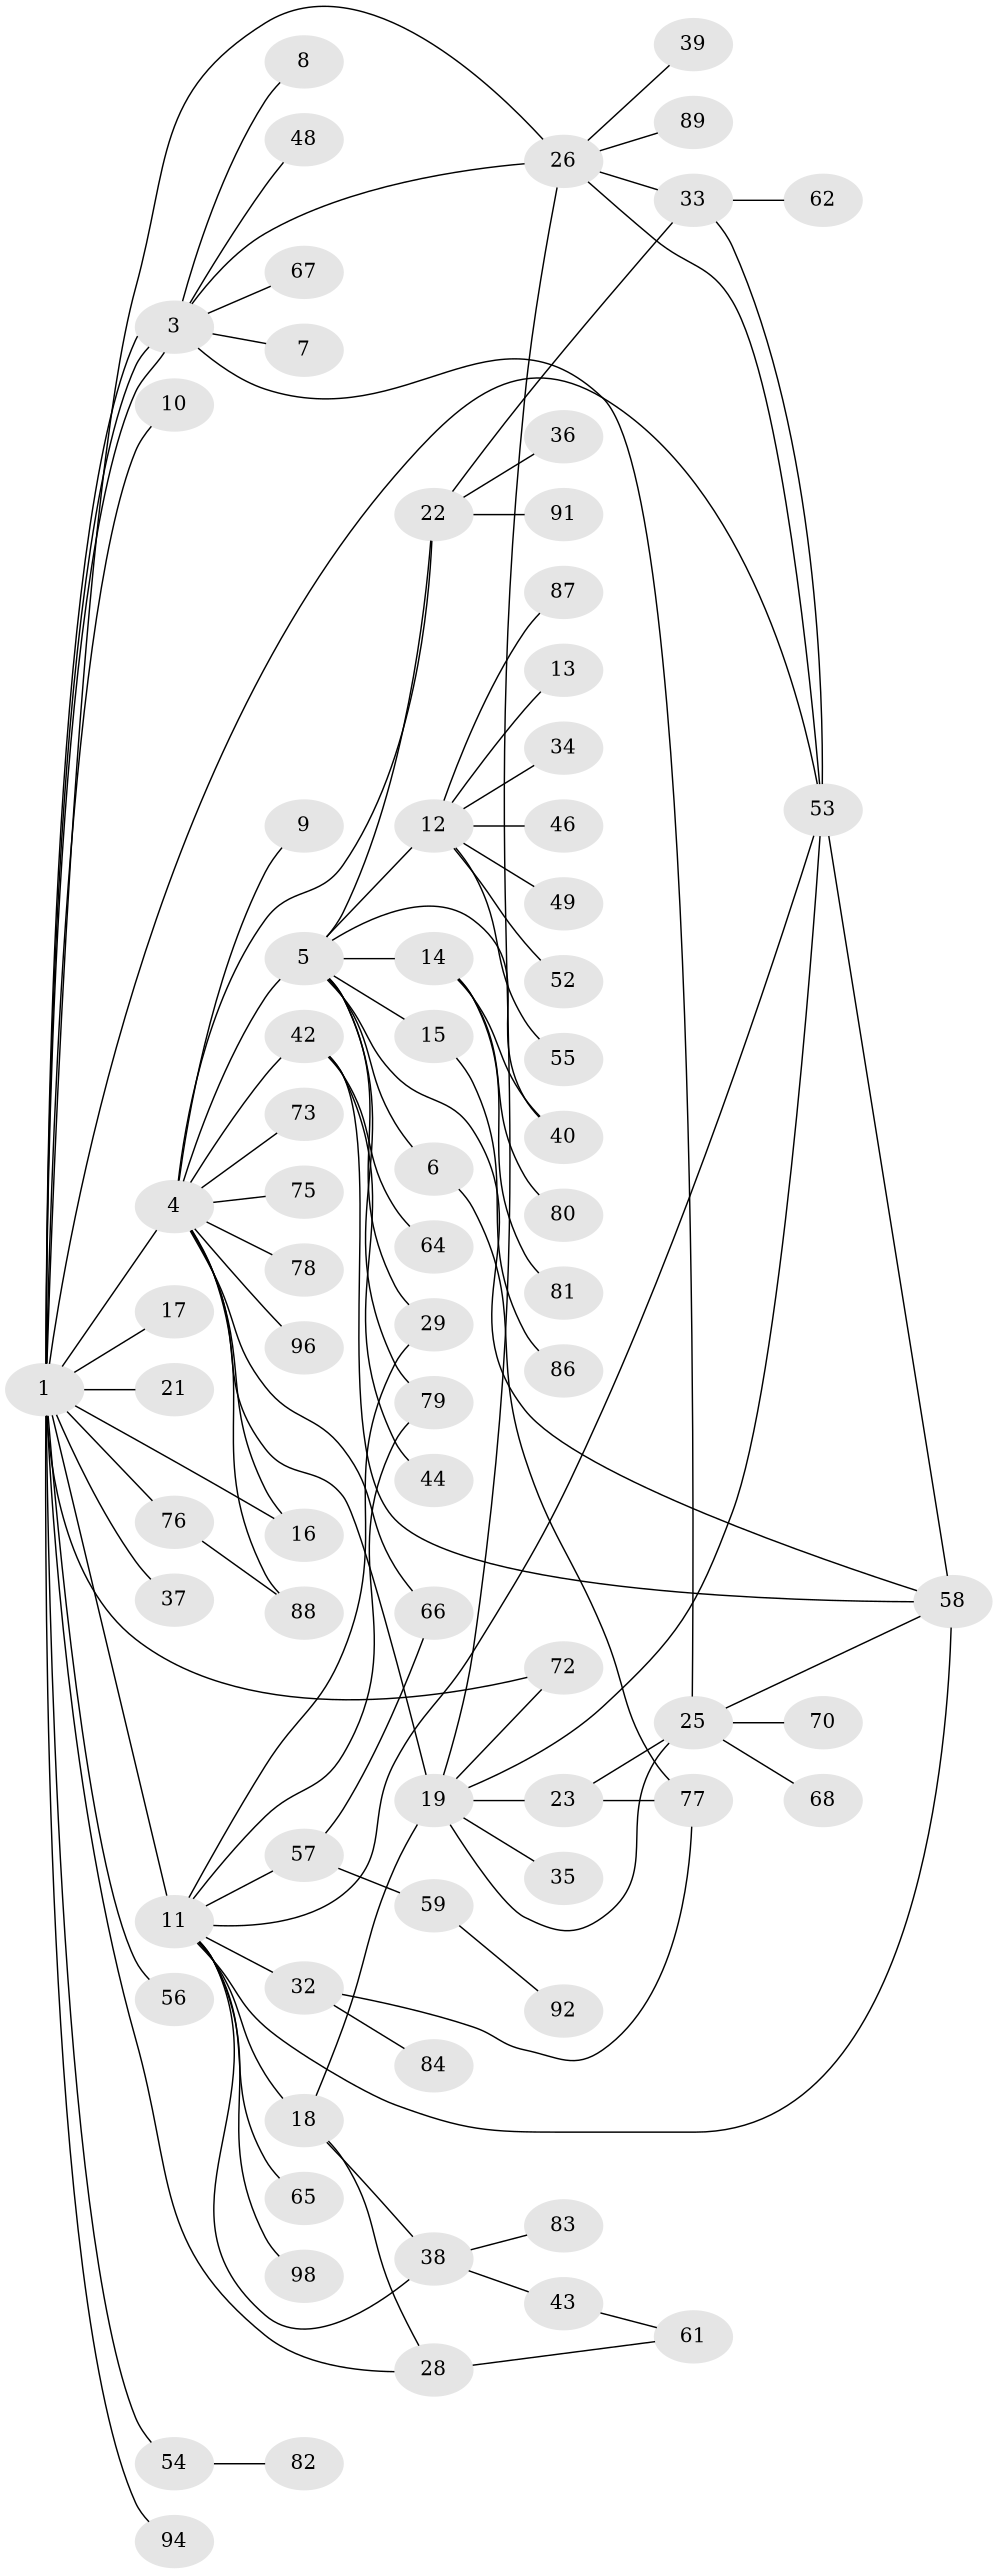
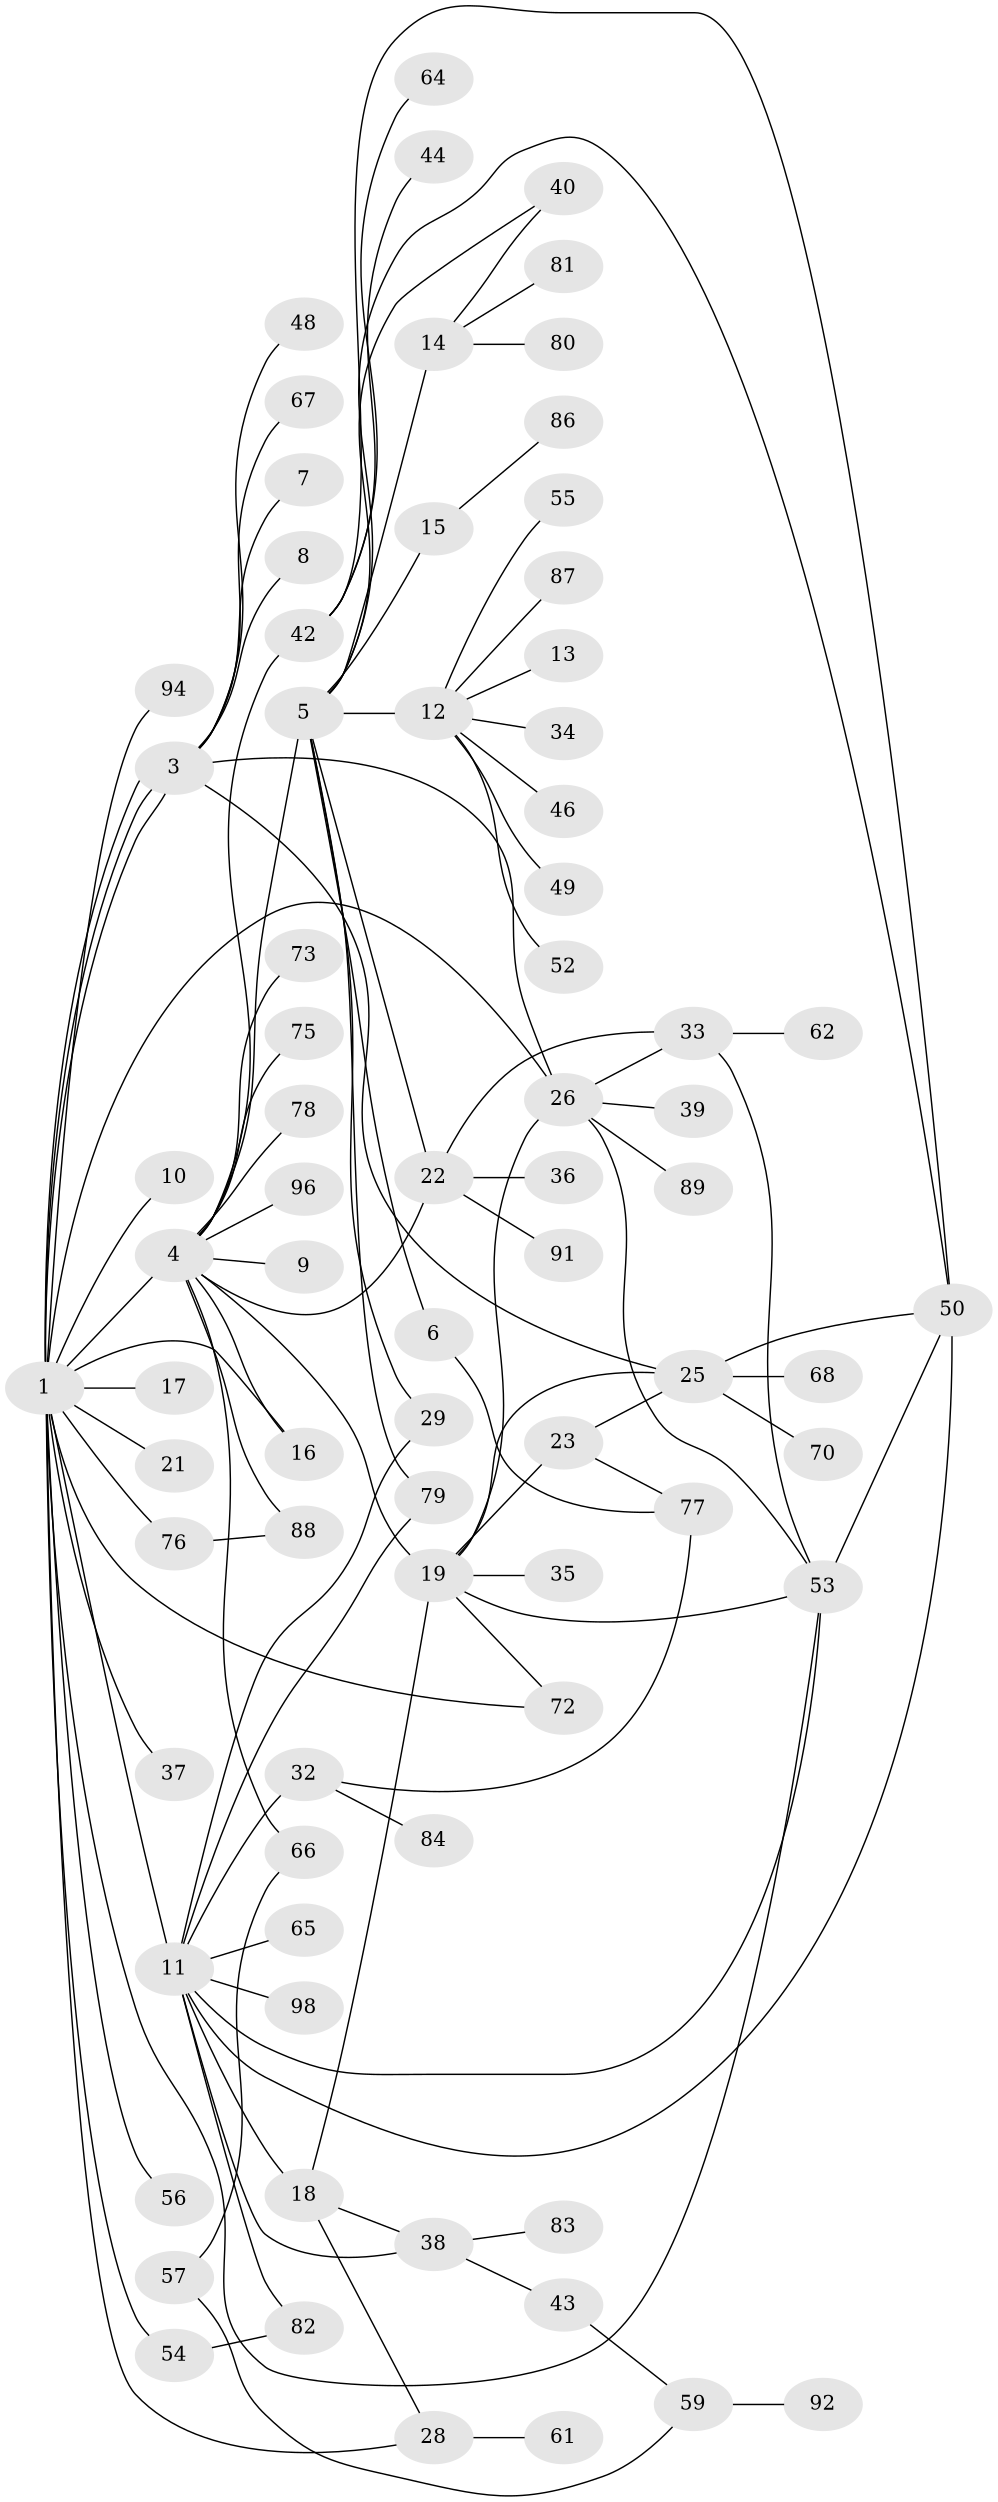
  graph {
    rankdir=LR
    node [color=gray90 style=filled]
    1 [super="+2"]
    3 [super="+45"]
    4 [super="+27"]
    10
    11 [super="+31"]
    16
    17
    21
    26 [super="+39"]
    28
    37
    53
    54 [super="+74"]
    56
    72
    76
    94
    7
    8
    25 [super="+95"]
    48
    67
    5 [super="+30"]
    9
    19 [super="+20"]
    22
    42
    66
    73
    75
    78
    88
    96
    29 [super="+50"]
-   58 [super="+60"]
+   58 [super="+60" label=50]
    79
    18 [super="+97"]
    32
    38 [super="+63"]
    57 [super="+61"]
    65
    n42 [label=98]
    33 [super="+47"]
    n44 [label=39]
    89
    n46 [label=61]
    82
    68
    70
    6
    12 [super="+24"]
    14 [super="+85"]
    15
    40
    23 [super="+41"]
    35
    36
    91
    44
    64
    77
    13
    34
    46
    49
    52
    55
    87
    80
    81
    86
    84
    43
    83
    59 [super="+90"]
    62
    92
    1 -- 3
    1 -- 3
    1 -- 3
    1 -- 4
    1 -- 10
    1 -- 11
    1 -- 16
    1 -- 17
    1 -- 21
    1 -- 26 [weight=2]
    1 -- 28
    1 -- 37
    1 -- 53
    1 -- 54
    1 -- 56
    1 -- 72
    1 -- 76
    1 -- 94
    3 -- 26
    3 -- 7
    3 -- 8
    3 -- 25
    3 -- 48
    3 -- 67
    4 -- 16
    4 -- 5 [weight=2]
    4 -- 9
    4 -- 19
    4 -- 22
    4 -- 42
    4 -- 66
    4 -- 73
    4 -- 75
    4 -- 78
    4 -- 88
    4 -- 96
    11 -- 53
    11 -- 29 [weight=2]
    11 -- 58
    11 -- 79
    11 -- 18
    11 -- 32
    11 -- 38
-   11 -- 57
+   11 -- 82
    11 -- 65
    11 -- n42
    26 -- 53
    26 -- 33
    26 -- n44
    26 -- 89
    28 -- n46
    53 -- 58
    54 -- 82
    76 -- 88
    25 -- 58
    25 -- 68
    25 -- 70
    5 -- 22
    5 -- 29
    5 -- 58
    5 -- 79
    5 -- 6
    5 -- 12 [weight=2]
    5 -- 14
    5 -- 15
    5 -- 40
    19 -- 26
    19 -- 53
    19 -- 72
    19 -- 25
    19 -- 23
    19 -- 35
    22 -- 33
    22 -- 36
    22 -- 91
    42 -- 58
    42 -- 44
    42 -- 64
    18 -- 28
    18 -- 19
    18 -- 38
    32 -- 77
    32 -- 84
    38 -- 43
    38 -- 83
    57 -- 66
    57 -- 59
    33 -- 53
    33 -- 62
    6 -- 77
    12 -- 13
    12 -- 34
    12 -- 46
    12 -- 49
    12 -- 52
    12 -- 55
    12 -- 87
    14 -- 40
    14 -- 80
    14 -- 81
    15 -- 86
    23 -- 25
    23 -- 77
-   43 -- n46
+   43 -- 59
    59 -- 92
  }
